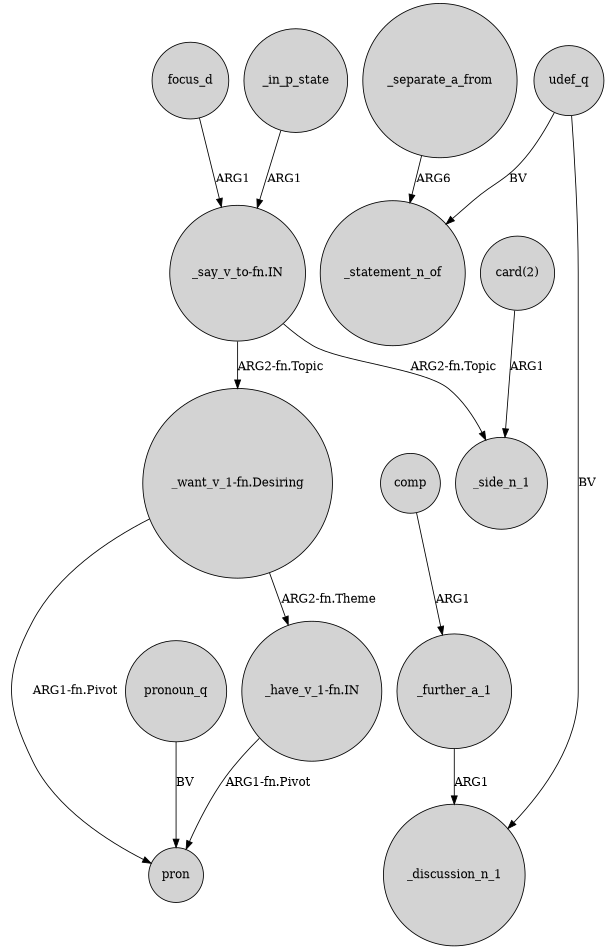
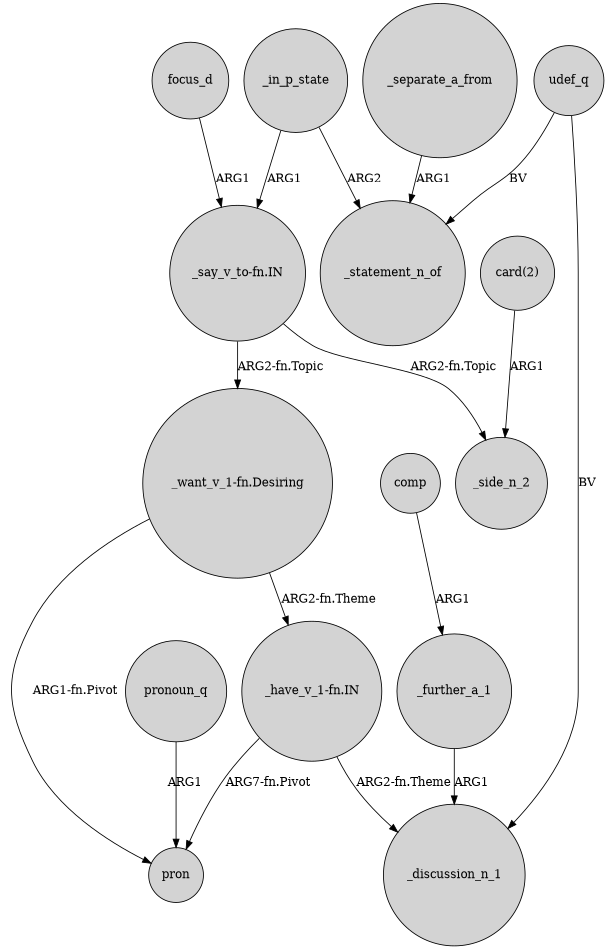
  digraph {
    node [shape=circle style=filled]
    _in_p_state
    _statement_n_of
    "_say_v_to-fn.IN"
-   _side_n_1
+   _side_n_1 [label=_side_n_2]
    "_want_v_1-fn.Desiring"
    pron
    "_have_v_1-fn.IN"
    "card(2)"
    _discussion_n_1
    comp
    _further_a_1
    _separate_a_from
    udef_q
    focus_d
    pronoun_q
+   _in_p_state -> _statement_n_of [label=ARG2]
    _in_p_state -> "_say_v_to-fn.IN" [label=ARG1]
    "_say_v_to-fn.IN" -> _side_n_1 [label="ARG2-fn.Topic"]
    "_say_v_to-fn.IN" -> "_want_v_1-fn.Desiring" [label="ARG2-fn.Topic"]
    "_want_v_1-fn.Desiring" -> pron [label="ARG1-fn.Pivot"]
    "_want_v_1-fn.Desiring" -> "_have_v_1-fn.IN" [label="ARG2-fn.Theme"]
-   "_have_v_1-fn.IN" -> pron [label="ARG1-fn.Pivot"]
+   "_have_v_1-fn.IN" -> pron [label="ARG7-fn.Pivot"]
+   "_have_v_1-fn.IN" -> _discussion_n_1 [label="ARG2-fn.Theme"]
    "card(2)" -> _side_n_1 [label=ARG1]
    comp -> _further_a_1 [label=ARG1]
    _further_a_1 -> _discussion_n_1 [label=ARG1]
-   _separate_a_from -> _statement_n_of [label=ARG6]
+   _separate_a_from -> _statement_n_of [label=ARG1]
    udef_q -> _statement_n_of [label=BV]
    udef_q -> _discussion_n_1 [label=BV]
    focus_d -> "_say_v_to-fn.IN" [label=ARG1]
-   pronoun_q -> pron [label=BV]
+   pronoun_q -> pron [label=ARG1]
  }
